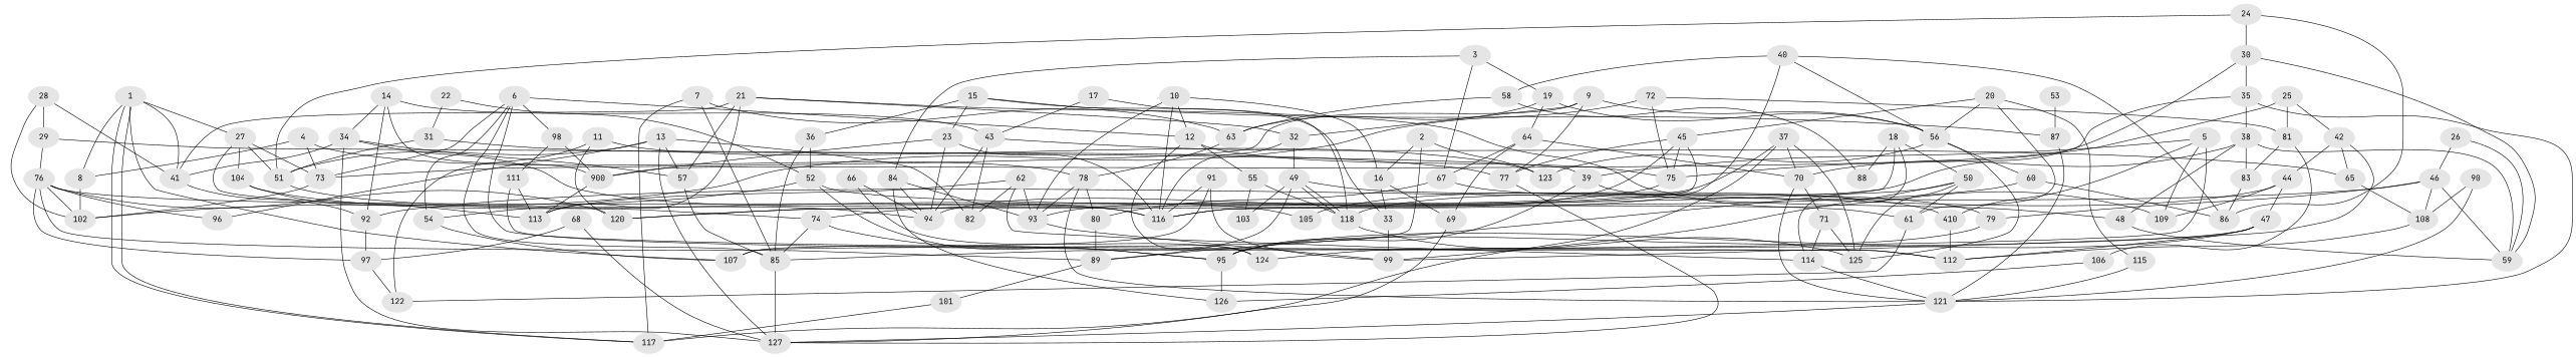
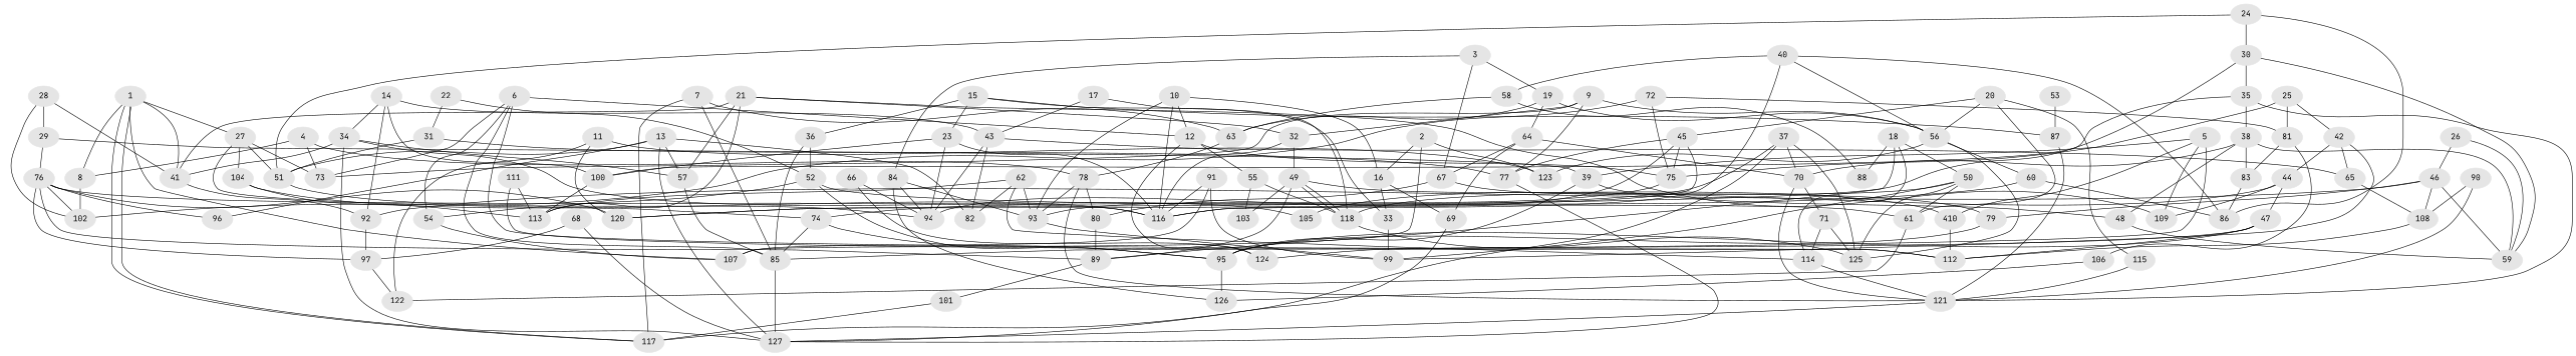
  graph {
    fontname="JetBrains Mono"
    node [color=gray90 fontname="JetBrains Mono" style=filled]
    edge [fontname="JetBrains Mono"]
    1
    8
    27
    41
    107
    117
    102
    73
    51
    74
    104
    92
    2
    16
    123
    33
    69
    3
    19
    67
    84
    63
    56
    64
    79
    80
    93
    94
    126
    4
    78
    121
    5
    39
    85
    109
    n37 [label=410]
    48
    95
    127
    112
    6
    12
    54
-   98
    55
    75
    124
-   100 [label=900]
+   100
    111
    7
    9
    32
    77
    116
    49
    125
    60
    10
    99
    11
    120
    122
    118
    103
    13
    57
    82
    96
    14
    34
    43
    105
    65
    97
    113
    15
    23
    36
    87
    52
    17
    18
    50
    88
    89
    114
    61
    101
    70
    20
    45
    115
    21
    22
    31
    24
    30
    86
    59
    35
    25
    42
    81
    44
    106
    83
    26
    46
    108
    28
    29
    76
    38
    37
    71
    40
    58
    47
    53
    62
    66
    68
    72
    91
    90
    1 -- 8
    1 -- 27
    1 -- 41
    1 -- 107
    1 -- 117
    1 -- 117
    8 -- 102
    27 -- 73
    27 -- 51
    27 -- 74
    27 -- 104
    41 -- 92
-   73 -- 102
    51 -- 94
    74 -- 85
    74 -- 95
    104 -- 116
    104 -- 113
    92 -- 97
    2 -- 107
    2 -- 16
    2 -- 123
    16 -- 33
    16 -- 69
    33 -- 99
    69 -- 127
    3 -- 19
    3 -- 67
    3 -- 84
    19 -- 63
    19 -- 56
    19 -- 64
    67 -- 79
    67 -- 80
    84 -- 93
    84 -- 94
    84 -- 126
    63 -- 78
    56 -- 123
    56 -- 125
    56 -- 60
    64 -- 69
    64 -- 67
    64 -- 70
    79 -- 95
    80 -- 89
    93 -- 99
    4 -- 8
    4 -- 73
    4 -- 78
    78 -- 80
    78 -- 93
    78 -- 121
    121 -- 127
    5 -- 39
    5 -- 85
    5 -- 109
    5 -- n37
    39 -- 48
    39 -- 95
    85 -- 127
    n37 -- 112
    48 -- 59
    95 -- 126
    6 -- 73
    6 -- 85
    6 -- 112
    6 -- 12
    6 -- 54
-   6 -- 98
    12 -- 55
    12 -- 75
    12 -- 124
    54 -- 107
-   98 -- 100
-   98 -- 111
    55 -- 118
    55 -- 103
    75 -- 93
    100 -- 113
    111 -- 112
    111 -- 113
    7 -- 117
    7 -- 63
    7 -- 85
    9 -- 73
    9 -- 56
    9 -- 32
    9 -- 77
    32 -- 116
    32 -- 49
    77 -- 127
    49 -- n37
    49 -- 118
    49 -- 118
    49 -- 103
    49 -- 89
    60 -- 74
    60 -- 86
    10 -- 16
    10 -- 93
    10 -- 12
    10 -- 116
    11 -- 123
    11 -- 120
    11 -- 122
    118 -- 125
    13 -- 51
    13 -- 127
    13 -- 57
    13 -- 82
    13 -- 96
    57 -- 85
    14 -- 92
    14 -- 100
    14 -- 34
    14 -- 43
    34 -- 41
    34 -- 127
    34 -- 57
    34 -- 105
    43 -- 94
    43 -- 82
    43 -- 65
    65 -- 108
    97 -- 122
    15 -- 33
    15 -- 23
    15 -- 36
    15 -- 87
    23 -- 94
    23 -- 100
    23 -- 116
    36 -- 85
    36 -- 52
    87 -- 121
    52 -- 95
    52 -- 54
    52 -- 61
    17 -- 118
    17 -- 43
    18 -- 50
    18 -- 88
    18 -- 89
    18 -- 114
    50 -- 125
    50 -- 99
    50 -- 118
    50 -- 61
    89 -- 101
    114 -- 121
    61 -- 122
    101 -- 117
    70 -- 121
    70 -- 71
    20 -- 56
    20 -- 61
    20 -- 45
    20 -- 115
    45 -- 94
    45 -- 75
    45 -- 77
    45 -- 116
    115 -- 121
    21 -- 41
    21 -- 109
    21 -- 32
    21 -- 57
    21 -- 113
    22 -- 52
    22 -- 31
    31 -- 51
    31 -- 77
    24 -- 51
    24 -- 30
    24 -- 86
    30 -- 120
    30 -- 59
    30 -- 35
    35 -- 121
    35 -- 100
    35 -- 38
    25 -- 75
    25 -- 42
    25 -- 81
    42 -- 99
    42 -- 65
    42 -- 44
    81 -- 106
    81 -- 83
    44 -- 109
    44 -- 105
    44 -- 47
    106 -- 126
    83 -- 86
    26 -- 59
    26 -- 46
    46 -- 92
    46 -- 79
    46 -- 59
    46 -- 108
    108 -- 112
    28 -- 41
    28 -- 102
    28 -- 29
    29 -- 39
    29 -- 76
    76 -- 102
    76 -- 116
    76 -- 120
    76 -- 96
    76 -- 97
    76 -- 89
    38 -- 48
    38 -- 70
    38 -- 59
    38 -- 83
    37 -- 117
    37 -- 125
    37 -- 120
    37 -- 70
    71 -- 125
    71 -- 114
    40 -- 56
    40 -- 116
    40 -- 86
    40 -- 58
    58 -- 63
    58 -- 88
    47 -- 95
    47 -- 112
    47 -- 124
    53 -- 87
    62 -- 93
    62 -- 82
    62 -- 113
    62 -- 114
    66 -- 94
    66 -- 124
    68 -- 127
    68 -- 97
    72 -- 102
    72 -- 75
    72 -- 81
    91 -- 107
    91 -- 116
    91 -- 99
    90 -- 121
    90 -- 108
  }
